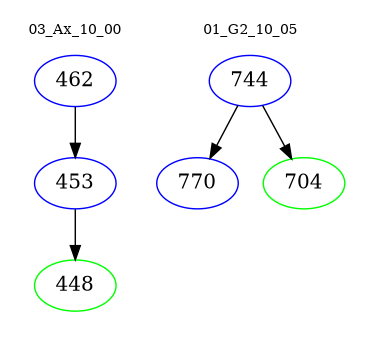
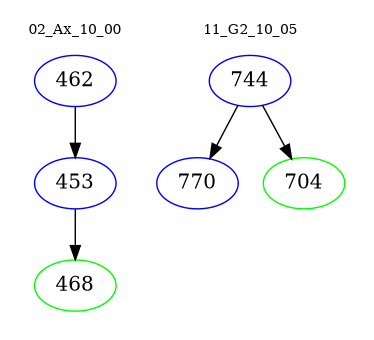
  digraph {
    node [color=blue]
    edge [color=black]
    n1 [label=453]
-   n2 [color=green label=448]
+   n2 [color=green label=468]
    n3 [label=462]
    n4 [label=744]
    n5 [label=770]
    n6 [color=green label=704]
    subgraph cluster_1 {
      color=white
      fontsize=10
-     label="03_Ax_10_00"
+     label="02_Ax_10_00"
      n1
      n2
      n3
    }
    subgraph cluster_2 {
      color=white
      fontsize=10
-     label="01_G2_10_05"
+     label="11_G2_10_05"
      n4
      n5
      n6
    }
    n1 -> n2
    n3 -> n1
    n4 -> n5
    n4 -> n6
  }
